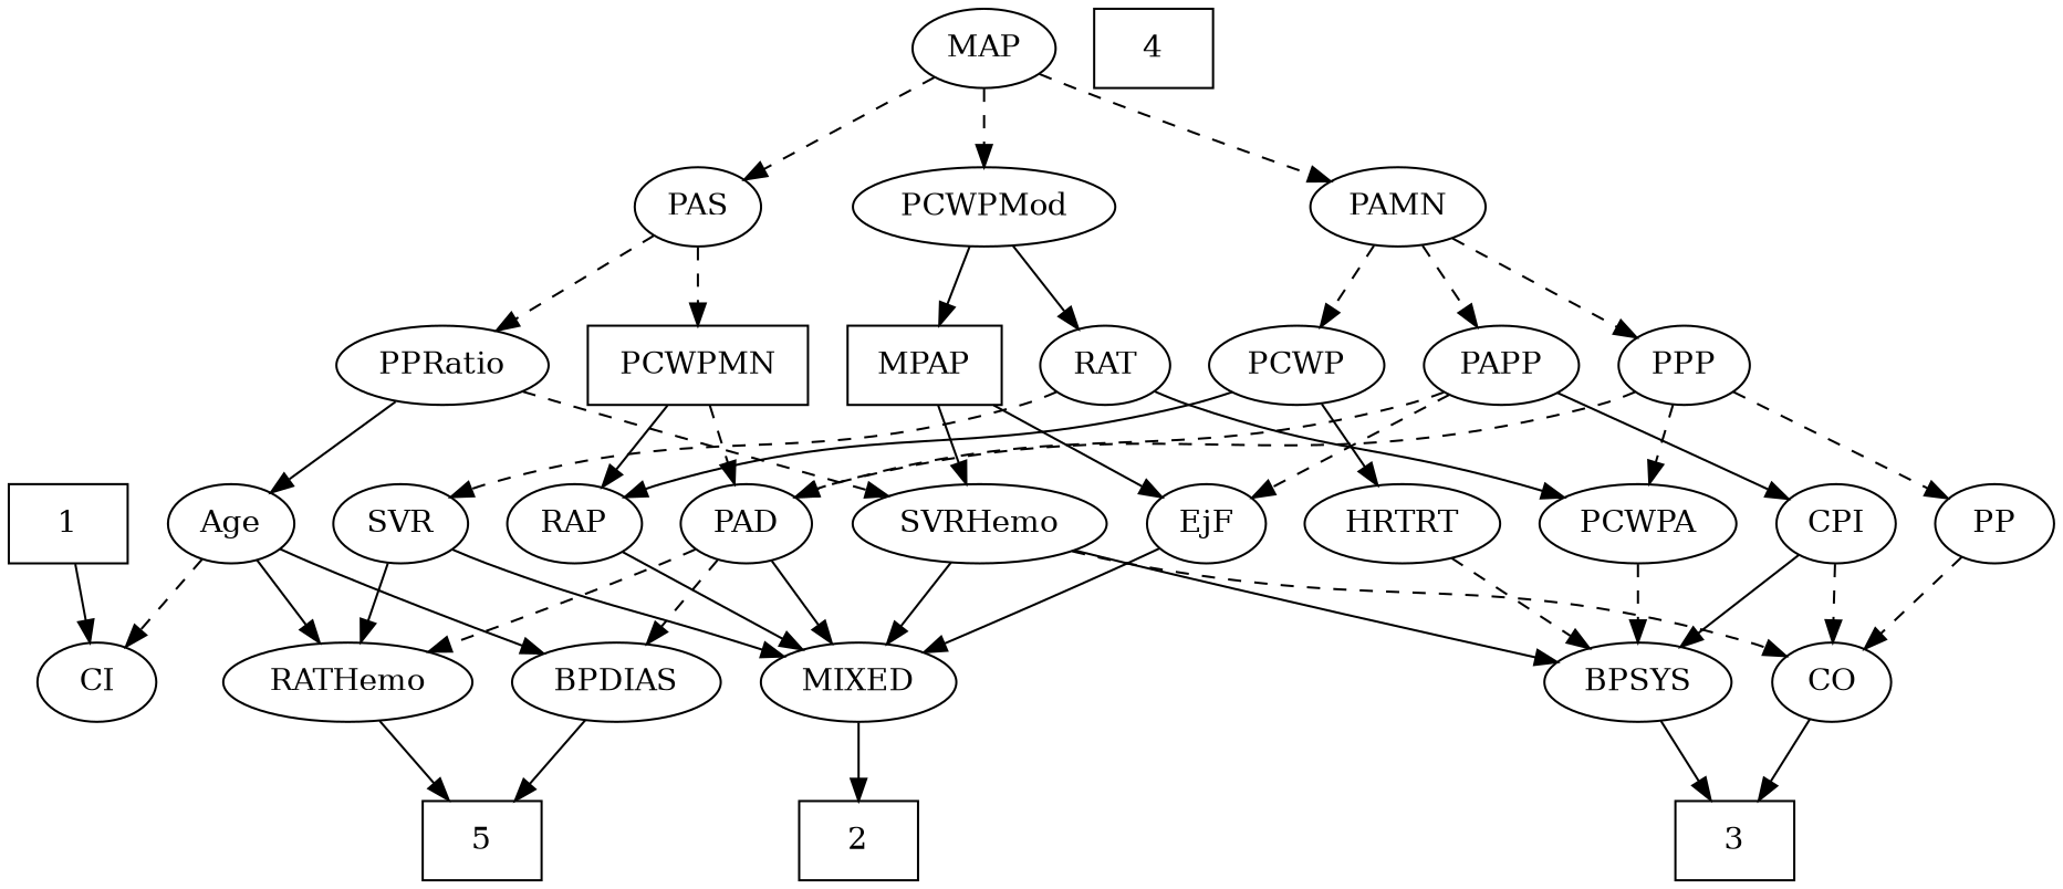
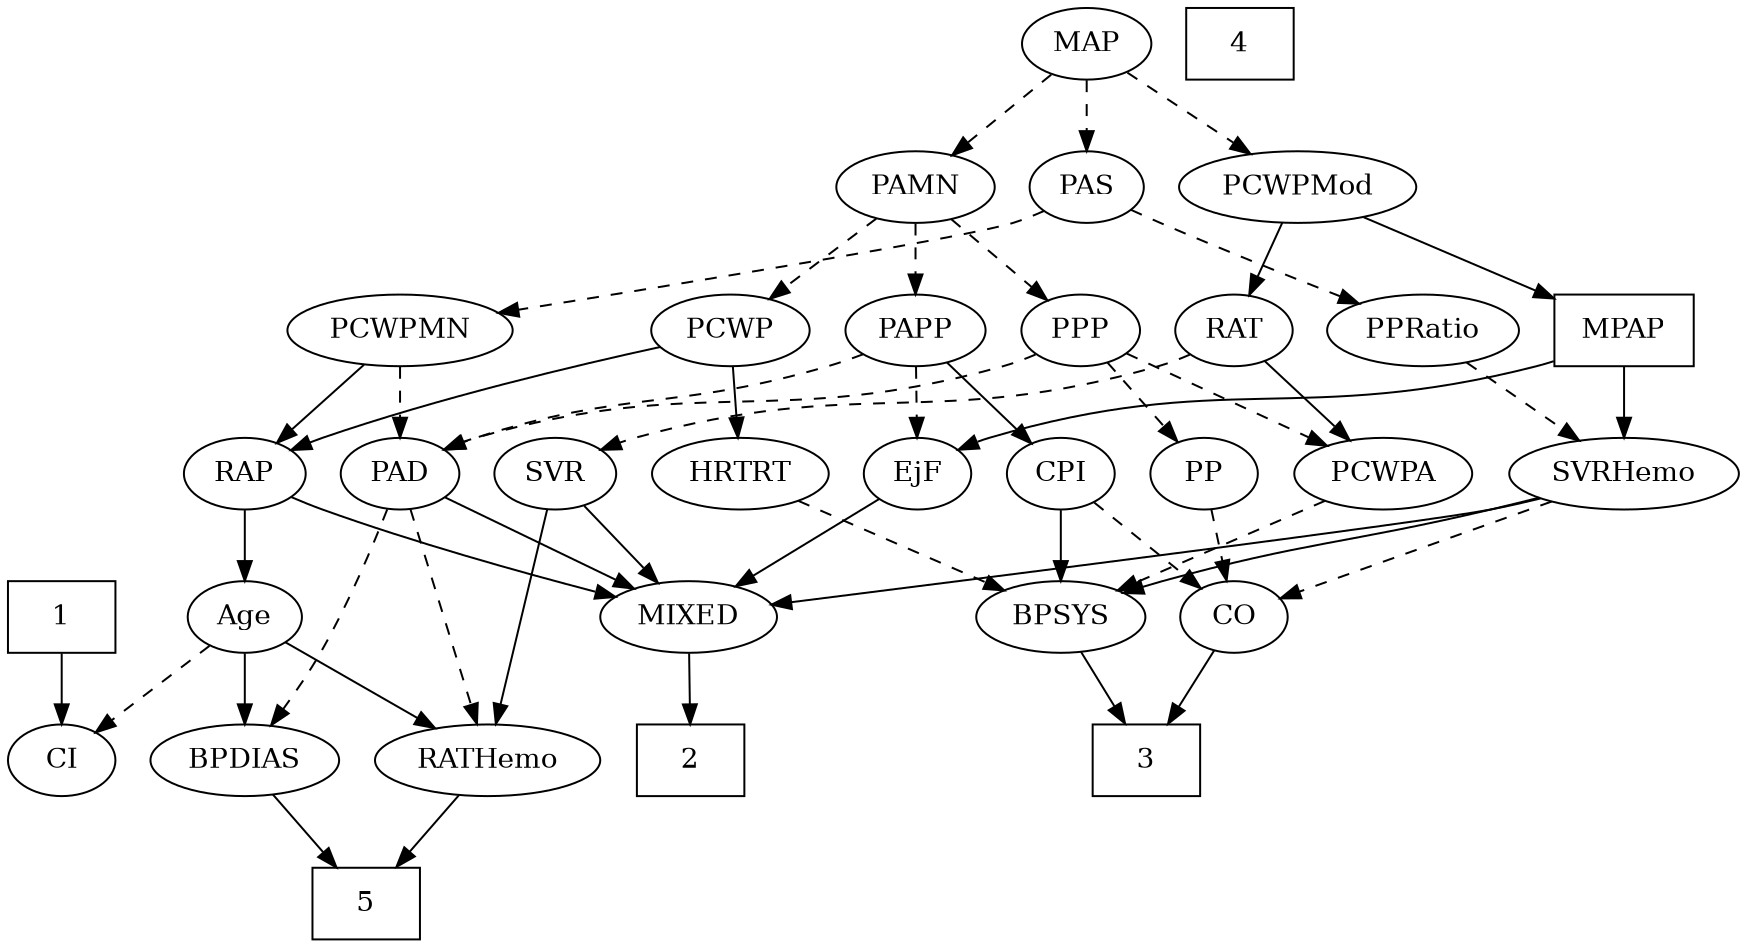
  strict digraph {
    edge [style=solid]
    1 [height=0.5 shape=box width=0.75]
    CI [height=0.5 width=0.75]
    2 [height=0.5 shape=box width=0.75]
    3 [height=0.5 shape=box width=0.75]
    4 [height=0.5 shape=box width=0.75]
    5 [height=0.5 shape=box width=0.75]
    Age [height=0.5 width=0.75]
    RATHemo [height=0.5 width=1.3721]
    BPDIAS [height=0.5 width=1.1735]
    EjF [height=0.5 width=0.75]
    MIXED [height=0.5 width=1.1193]
    RAP [height=0.5 width=0.77632]
    MPAP [height=0.5 shape=box width=0.97491]
    SVRHemo [height=0.5 width=1.3902]
    BPSYS [height=0.5 width=1.0471]
    CO [height=0.5 width=0.75]
    PAD [height=0.5 width=0.79437]
    PAS [height=0.5 width=0.75]
-   PCWPMN [height=0.5 width=1.3902 shape=box]
+   PCWPMN [height=0.5 width=1.3902]
    PPRatio [height=0.5 width=1.1013]
    PAMN [height=0.5 width=1.011]
    PPP [height=0.5 width=0.75]
    PCWP [height=0.5 width=0.97491]
    PAPP [height=0.5 width=0.88464]
    PCWPA [height=0.5 width=1.1555]
    PP [height=0.5 width=0.75]
    HRTRT [height=0.5 width=1.1013]
    CPI [height=0.5 width=0.75]
    RAT [height=0.5 width=0.75827]
    SVR [height=0.5 width=0.77632]
    PCWPMod [height=0.5 width=1.4443]
    MAP [height=0.5 width=0.84854]
    1 -> CI
    Age -> CI [style=dashed]
    Age -> RATHemo
    Age -> BPDIAS
    RATHemo -> 5
    BPDIAS -> 5
    EjF -> MIXED
    MIXED -> 2
    RAP -> MIXED
    MPAP -> EjF
    MPAP -> SVRHemo
    SVRHemo -> MIXED
    SVRHemo -> BPSYS
    SVRHemo -> CO [style=dashed]
    BPSYS -> 3
    CO -> 3
    PAD -> RATHemo [style=dashed]
    PAD -> BPDIAS [style=dashed]
    PAD -> MIXED
    PAS -> PCWPMN [style=dashed]
    PAS -> PPRatio [style=dashed]
    PCWPMN -> RAP
    PCWPMN -> PAD [style=dashed]
-   PPRatio -> Age
+   RAP -> Age
    PPRatio -> SVRHemo [style=dashed]
    PAMN -> PPP [style=dashed]
    PAMN -> PCWP [style=dashed]
    PAMN -> PAPP [style=dashed]
    PPP -> PAD [style=dashed]
    PPP -> PCWPA [style=dashed]
    PPP -> PP [style=dashed]
    PCWP -> RAP
    PCWP -> HRTRT
    PAPP -> EjF [style=dashed]
    PAPP -> PAD [style=dashed]
    PAPP -> CPI
    PCWPA -> BPSYS [style=dashed]
    PP -> CO [style=dashed]
    HRTRT -> BPSYS [style=dashed]
    CPI -> BPSYS
    CPI -> CO [style=dashed]
    RAT -> PCWPA
    RAT -> SVR [style=dashed]
    SVR -> RATHemo
    SVR -> MIXED
    PCWPMod -> MPAP
    PCWPMod -> RAT
    MAP -> PAS [style=dashed]
    MAP -> PAMN [style=dashed]
    MAP -> PCWPMod [style=dashed]
  }
